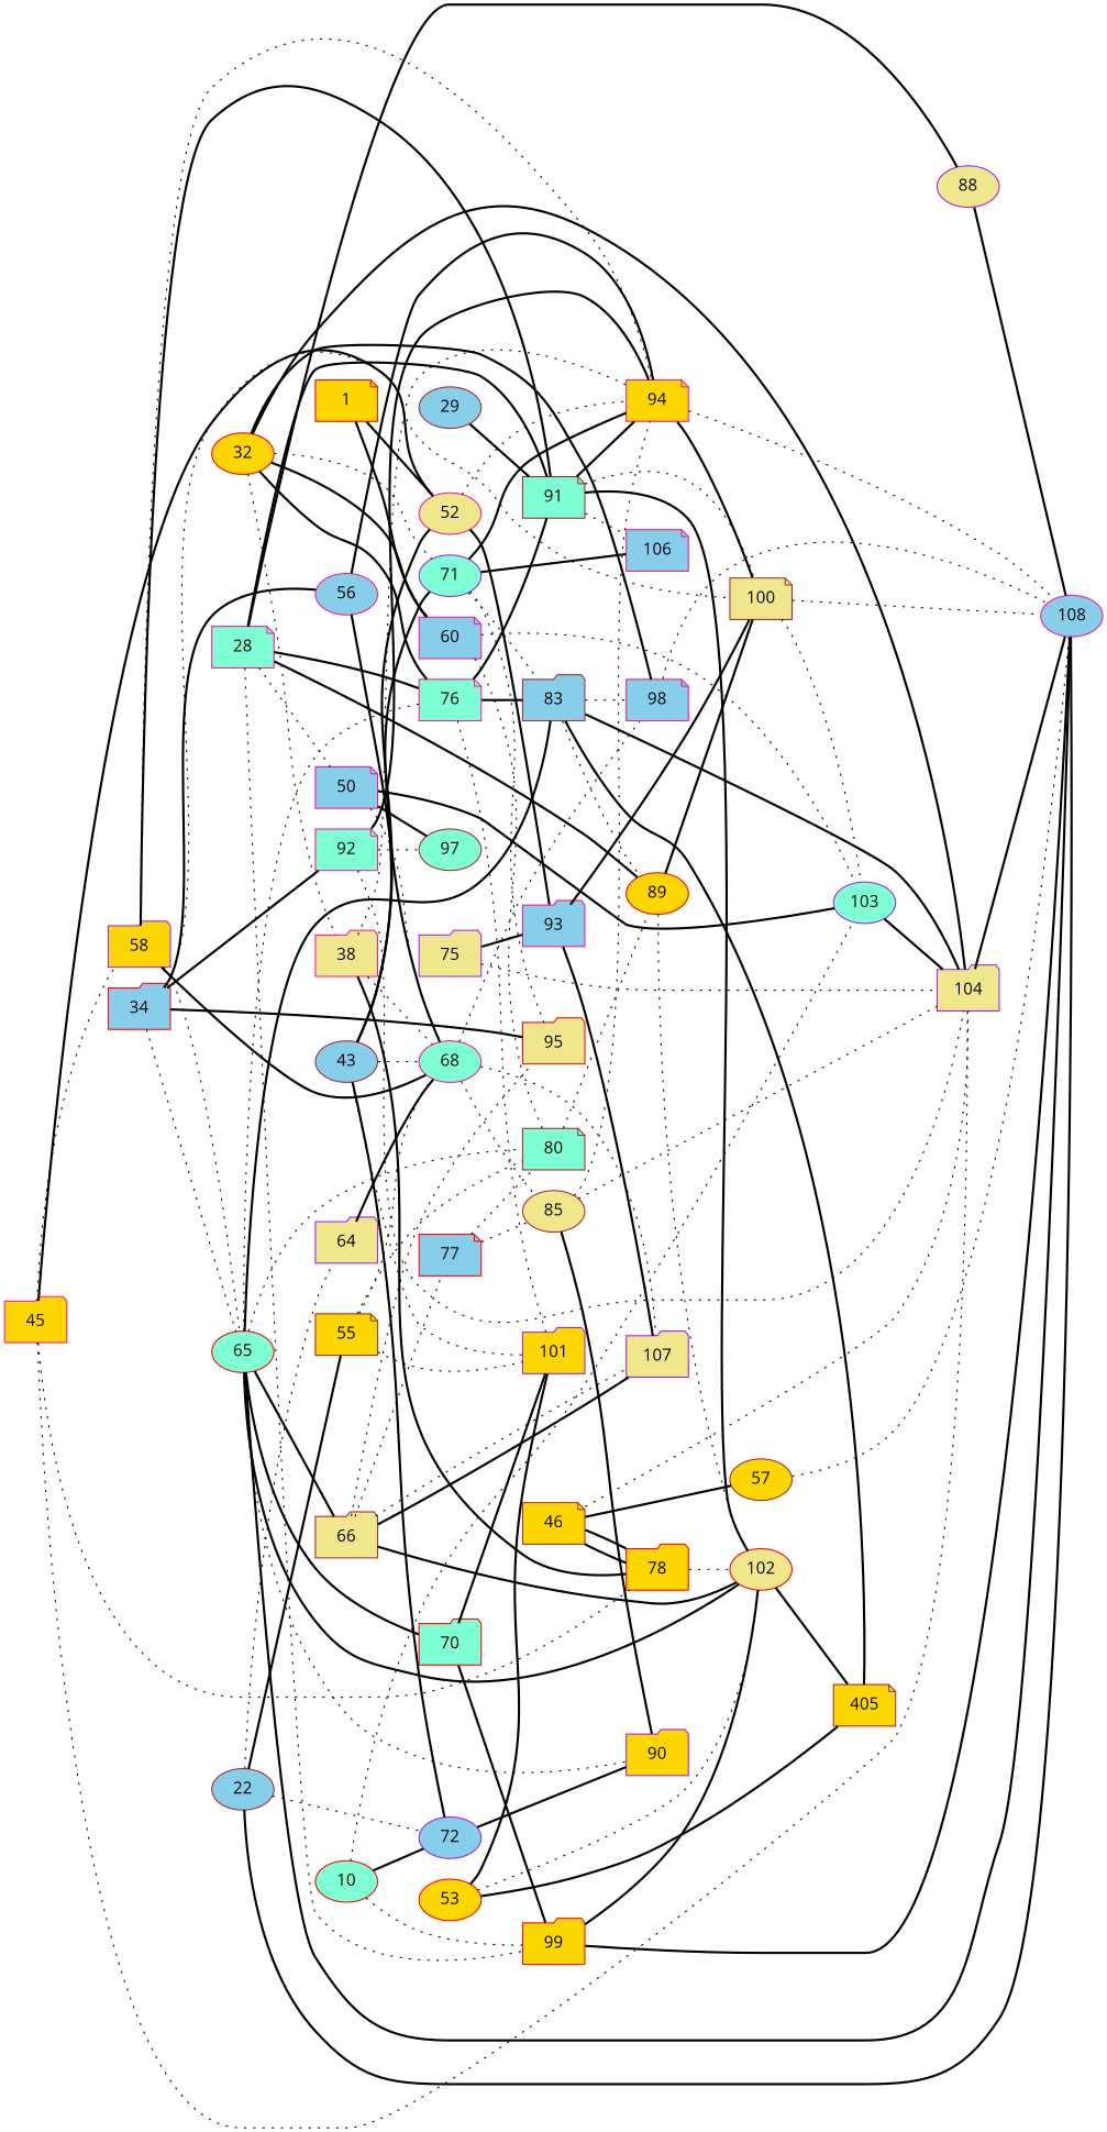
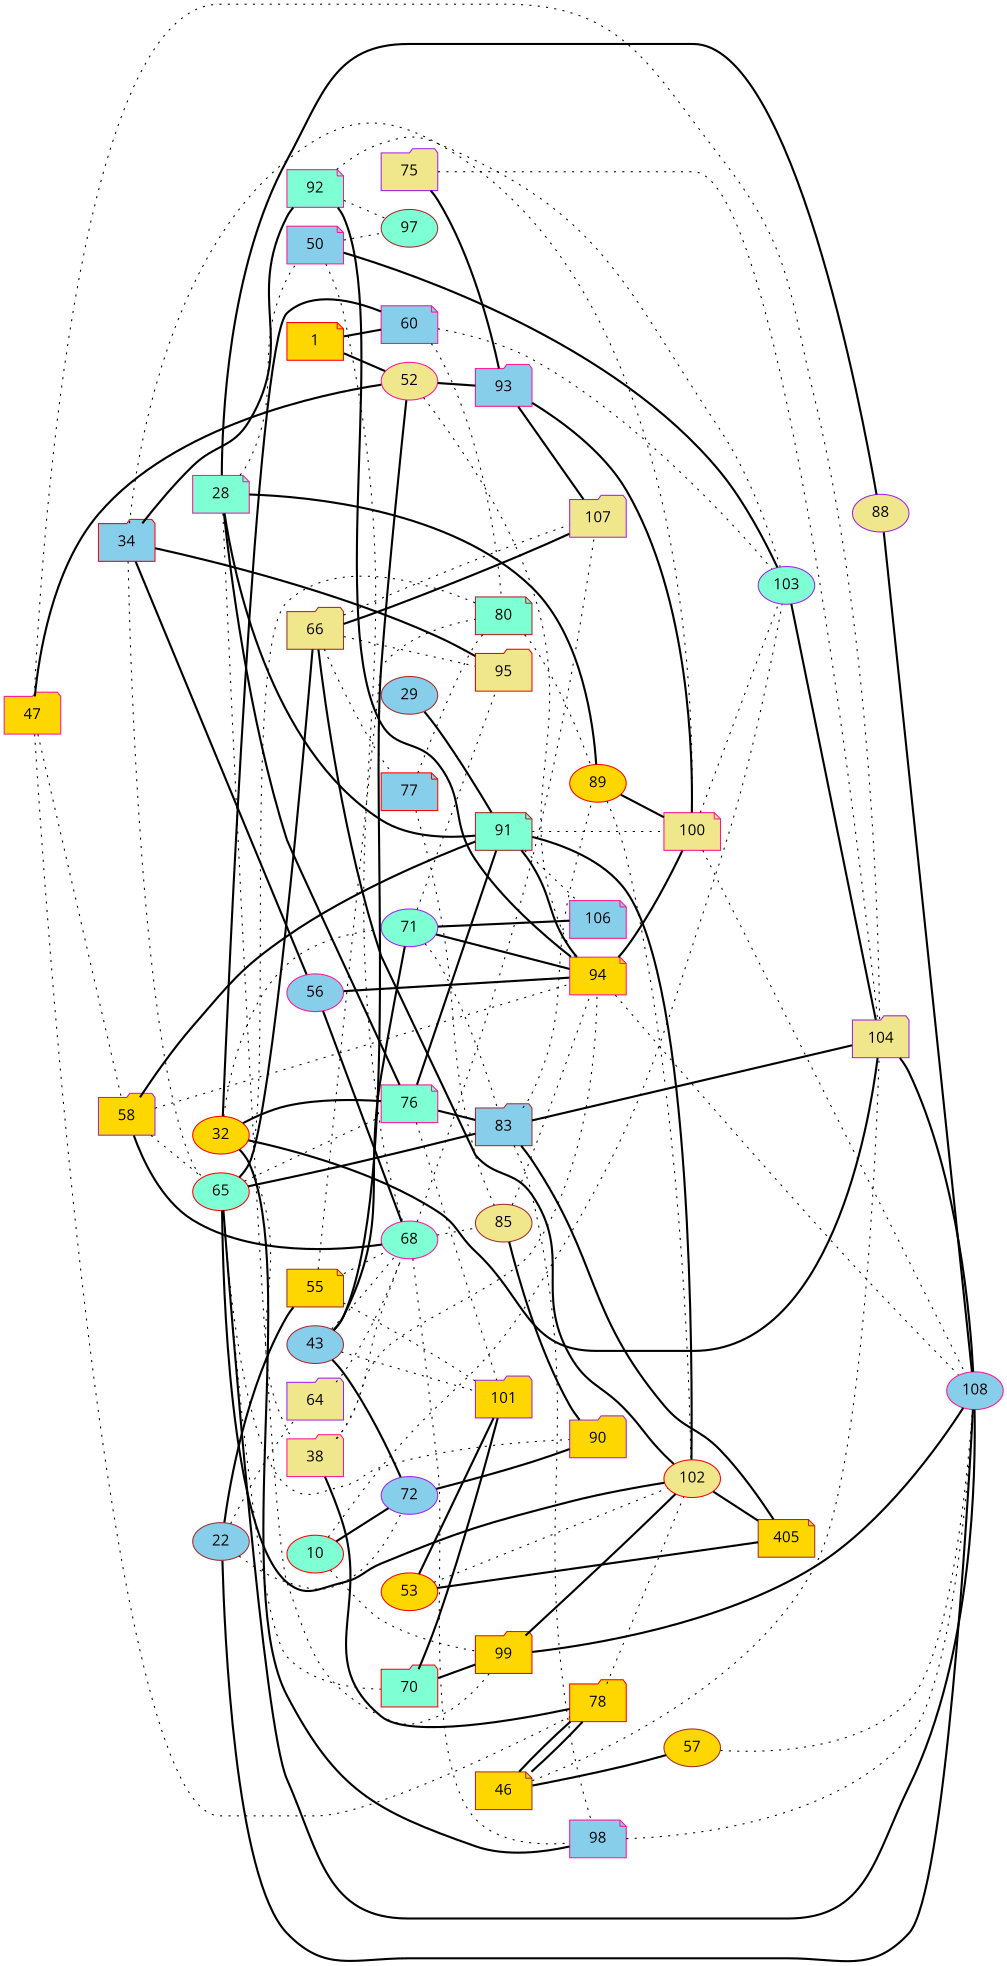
  graph {
    fontname="Open Sans"
    rankdir=LR
    node [color=deeppink fillcolor=gold fontname="Open Sans" shape=ellipse style=filled]
    edge [fontname="Open Sans" style=bold]
    52 [fillcolor=khaki super="+12"]
    94 [shape=note super="+35+74+82"]
    93 [fillcolor=skyblue shape=folder]
    1 [color=red shape=note]
    60 [fillcolor=skyblue shape=note]
    103 [color=purple fillcolor=aquamarine]
    80 [color=brown fillcolor=aquamarine shape=note super="+11"]
    10 [color=red fillcolor=aquamarine]
    72 [color=purple fillcolor=skyblue]
    99 [color=red shape=folder]
    90 [color=purple shape=folder]
    108 [fillcolor=skyblue super="+84+73"]
    102 [color=red fillcolor=khaki super="+9+79"]
    104 [color=purple fillcolor=khaki shape=folder super="+96+69"]
    22 [color=brown fillcolor=skyblue]
    55 [color=brown shape=note]
    64 [color=purple fillcolor=khaki shape=folder]
    68 [fillcolor=aquamarine super="+49"]
    101 [color=purple shape=folder]
    50 [fillcolor=skyblue shape=note super="+14+48"]
    97 [color=brown fillcolor=aquamarine]
    28 [fillcolor=aquamarine shape=note]
    76 [fillcolor=aquamarine shape=note super="+33"]
    88 [color=purple fillcolor=khaki]
    89 [color=red super="+15"]
    91 [color=brown fillcolor=aquamarine shape=note super="+62+87"]
    83 [color=brown fillcolor=skyblue shape=folder super="+27"]
-   100 [color=brown fillcolor=khaki shape=note super="+86+41"]
+   100 [fillcolor=khaki shape=note super="+86+41"]
    106 [fillcolor=skyblue shape=note super="+6"]
    29 [color=brown fillcolor=skyblue]
    32 [color=red super="+5"]
    38 [fillcolor=khaki shape=folder]
    71 [color=purple fillcolor=aquamarine]
    98 [fillcolor=skyblue shape=note super="+21+47"]
    78 [color=red shape=folder]
    95 [color=red fillcolor=khaki shape=folder]
    34 [color=red fillcolor=skyblue shape=folder]
    56 [fillcolor=skyblue]
    65 [color=red fillcolor=aquamarine super="+3+16+40+61"]
    92 [fillcolor=aquamarine shape=note]
    66 [color=brown fillcolor=khaki shape=folder]
    70 [color=red fillcolor=aquamarine shape=folder super="+51"]
    107 [color=purple fillcolor=khaki shape=folder super="+2"]
    85 [color=brown fillcolor=khaki super="+18"]
    43 [color=brown fillcolor=skyblue super="+25"]
-   45 [shape=folder]
+   45 [shape=folder label=47]
    58 [color=purple shape=folder super="+36"]
    46 [color=brown shape=note]
    57 [color=brown]
    53 [color=red super="+39"]
    n51 [color=brown label=405 shape=note]
    77 [color=red fillcolor=skyblue shape=note]
    75 [color=purple fillcolor=khaki shape=folder super="+67"]
    52 -- 94 [style=dotted]
    52 -- 93 [weight=2]
    94 -- 108 [style=dotted weight=2]
    94 -- 100 [weight=2]
    93 -- 100
    93 -- 107
    1 -- 52
    1 -- 60
    60 -- 103 [style=dotted]
    60 -- 80 [style=dotted weight=2]
    103 -- 104
    80 -- 89 [style=dotted]
    10 -- 103 [style=dotted]
    10 -- 72
    10 -- 99 [style=dotted]
    72 -- 90
    99 -- 108
    99 -- 102
    102 -- n51
    104 -- 108 [weight=2]
    22 -- 72 [style=dotted]
    22 -- 108
    22 -- 55
    22 -- 64 [style=dotted]
    55 -- 80 [style=dotted]
    55 -- 68 [style=dotted]
    55 -- 101 [style=dotted]
-   64 -- 68
+   64 -- 68 [style=dotted]
    68 -- 98 [style=dotted weight=2]
    68 -- 107 [style=dotted weight=2]
    68 -- 85 [style=dotted weight=2]
    50 -- 103
    50 -- 68 [style=dotted weight=2]
-   50 -- 97
+   50 -- 97 [style=dotted]
    28 -- 99 [style=dotted]
    28 -- 50 [style=dotted]
    28 -- 76
    28 -- 88
    28 -- 89
    28 -- 91 [weight=2]
    76 -- 101 [style=dotted]
    76 -- 91 [weight=2]
    76 -- 83
    88 -- 108
    89 -- 102 [style=dotted]
    89 -- 100
    91 -- 94 [weight=2]
    91 -- 102 [weight=4]
    91 -- 100 [style=dotted weight=2]
    91 -- 106 [style=dotted weight=2]
    83 -- 104
    83 -- 89 [style=dotted]
    83 -- 98 [style=dotted]
    83 -- n51
    100 -- 103 [style=dotted]
    100 -- 108 [style=dotted weight=3]
    29 -- 91 [weight=2]
    32 -- 60
    32 -- 104
    32 -- 76
    32 -- 38 [style=dotted]
    32 -- 71 [style=dotted]
    32 -- 98 [weight=2]
    38 -- 94 [style=dotted]
    38 -- 68 [style=dotted]
    38 -- 78
    71 -- 94 [weight=2]
    71 -- 83 [style=dotted weight=2]
    71 -- 106
    71 -- 95 [style=dotted]
    98 -- 108 [style=dotted weight=2]
    78 -- 102 [style=dotted]
    34 -- 100 [style=dotted]
    34 -- 95
    34 -- 56
    34 -- 65 [style=dotted]
    34 -- 92
    56 -- 94
    56 -- 68
    65 -- 80 [style=dotted weight=2]
    65 -- 90 [style=dotted]
    65 -- 108 [weight=2]
    65 -- 102
    65 -- 76 [style=dotted]
    65 -- 83
    65 -- 66
-   65 -- 70
+   65 -- 70 [style=dotted]
    92 -- 94
-   92 -- 104 [style=dotted]
+   92 -- 103 [style=dotted]
    92 -- 97 [style=dotted]
    66 -- 102
    66 -- 95 [style=dotted]
    66 -- 107 [weight=2]
    66 -- 107 [style=dotted]
    66 -- 77 [style=dotted]
    70 -- 99 [weight=2]
    70 -- 101
    85 -- 94 [style=dotted]
    85 -- 90
-   85 -- 104 [style=dotted weight=2]
    43 -- 52
    43 -- 72 [weight=2]
    43 -- 68 [style=dotted]
    43 -- 101 [style=dotted]
    43 -- 71
    45 -- 52
    45 -- 104 [style=dotted]
    45 -- 78 [style=dotted]
    45 -- 58 [style=dotted]
    58 -- 94 [style=dotted]
    58 -- 68 [weight=2]
    58 -- 91
    58 -- 65 [style=dotted]
    46 -- 104 [style=dotted]
    46 -- 78
    46 -- 78
    46 -- 57
    57 -- 108 [style=dotted]
    53 -- 102 [style=dotted]
    53 -- 101
    53 -- n51 [weight=2]
    77 -- 80 [style=dotted]
    77 -- 85 [style=dotted]
    75 -- 93 [weight=2]
    75 -- 104 [style=dotted weight=2]
  }
